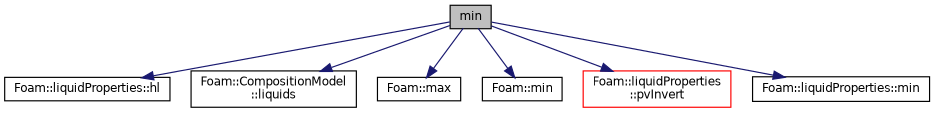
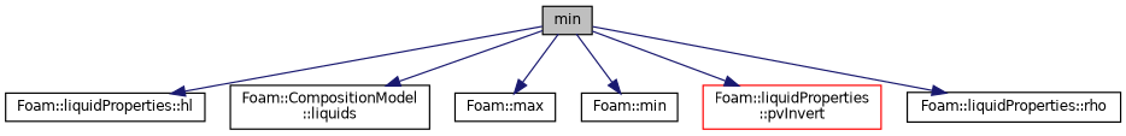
  digraph {
    rankdir=TB
    node [color=black fontname=Helvetica fontsize=10 shape=record]
    edge [color=midnightblue fontname=Helvetica fontsize=10 labelfontname=Helvetica labelfontsize=10 style=solid]
    n1 [fillcolor=grey75 fontcolor=black height=0.2 label=min style=filled width=0.4]
    n2 [height=0.2 label="Foam::liquidProperties::hl" width=0.4]
    n3 [height=0.2 label="Foam::CompositionModel\l::liquids" width=0.4]
    n4 [height=0.2 label="Foam::max" width=0.4]
    n5 [height=0.2 label="Foam::min" width=0.4]
    n6 [color=red height=0.2 label="Foam::liquidProperties\l::pvInvert" width=0.4]
-   n7 [height=0.2 label="Foam::liquidProperties::min" width=0.4]
+   n7 [height=0.2 label="Foam::liquidProperties::rho" width=0.4]
    n1 -> n2
    n1 -> n3
    n1 -> n4
    n1 -> n5
    n1 -> n6
    n1 -> n7
  }
